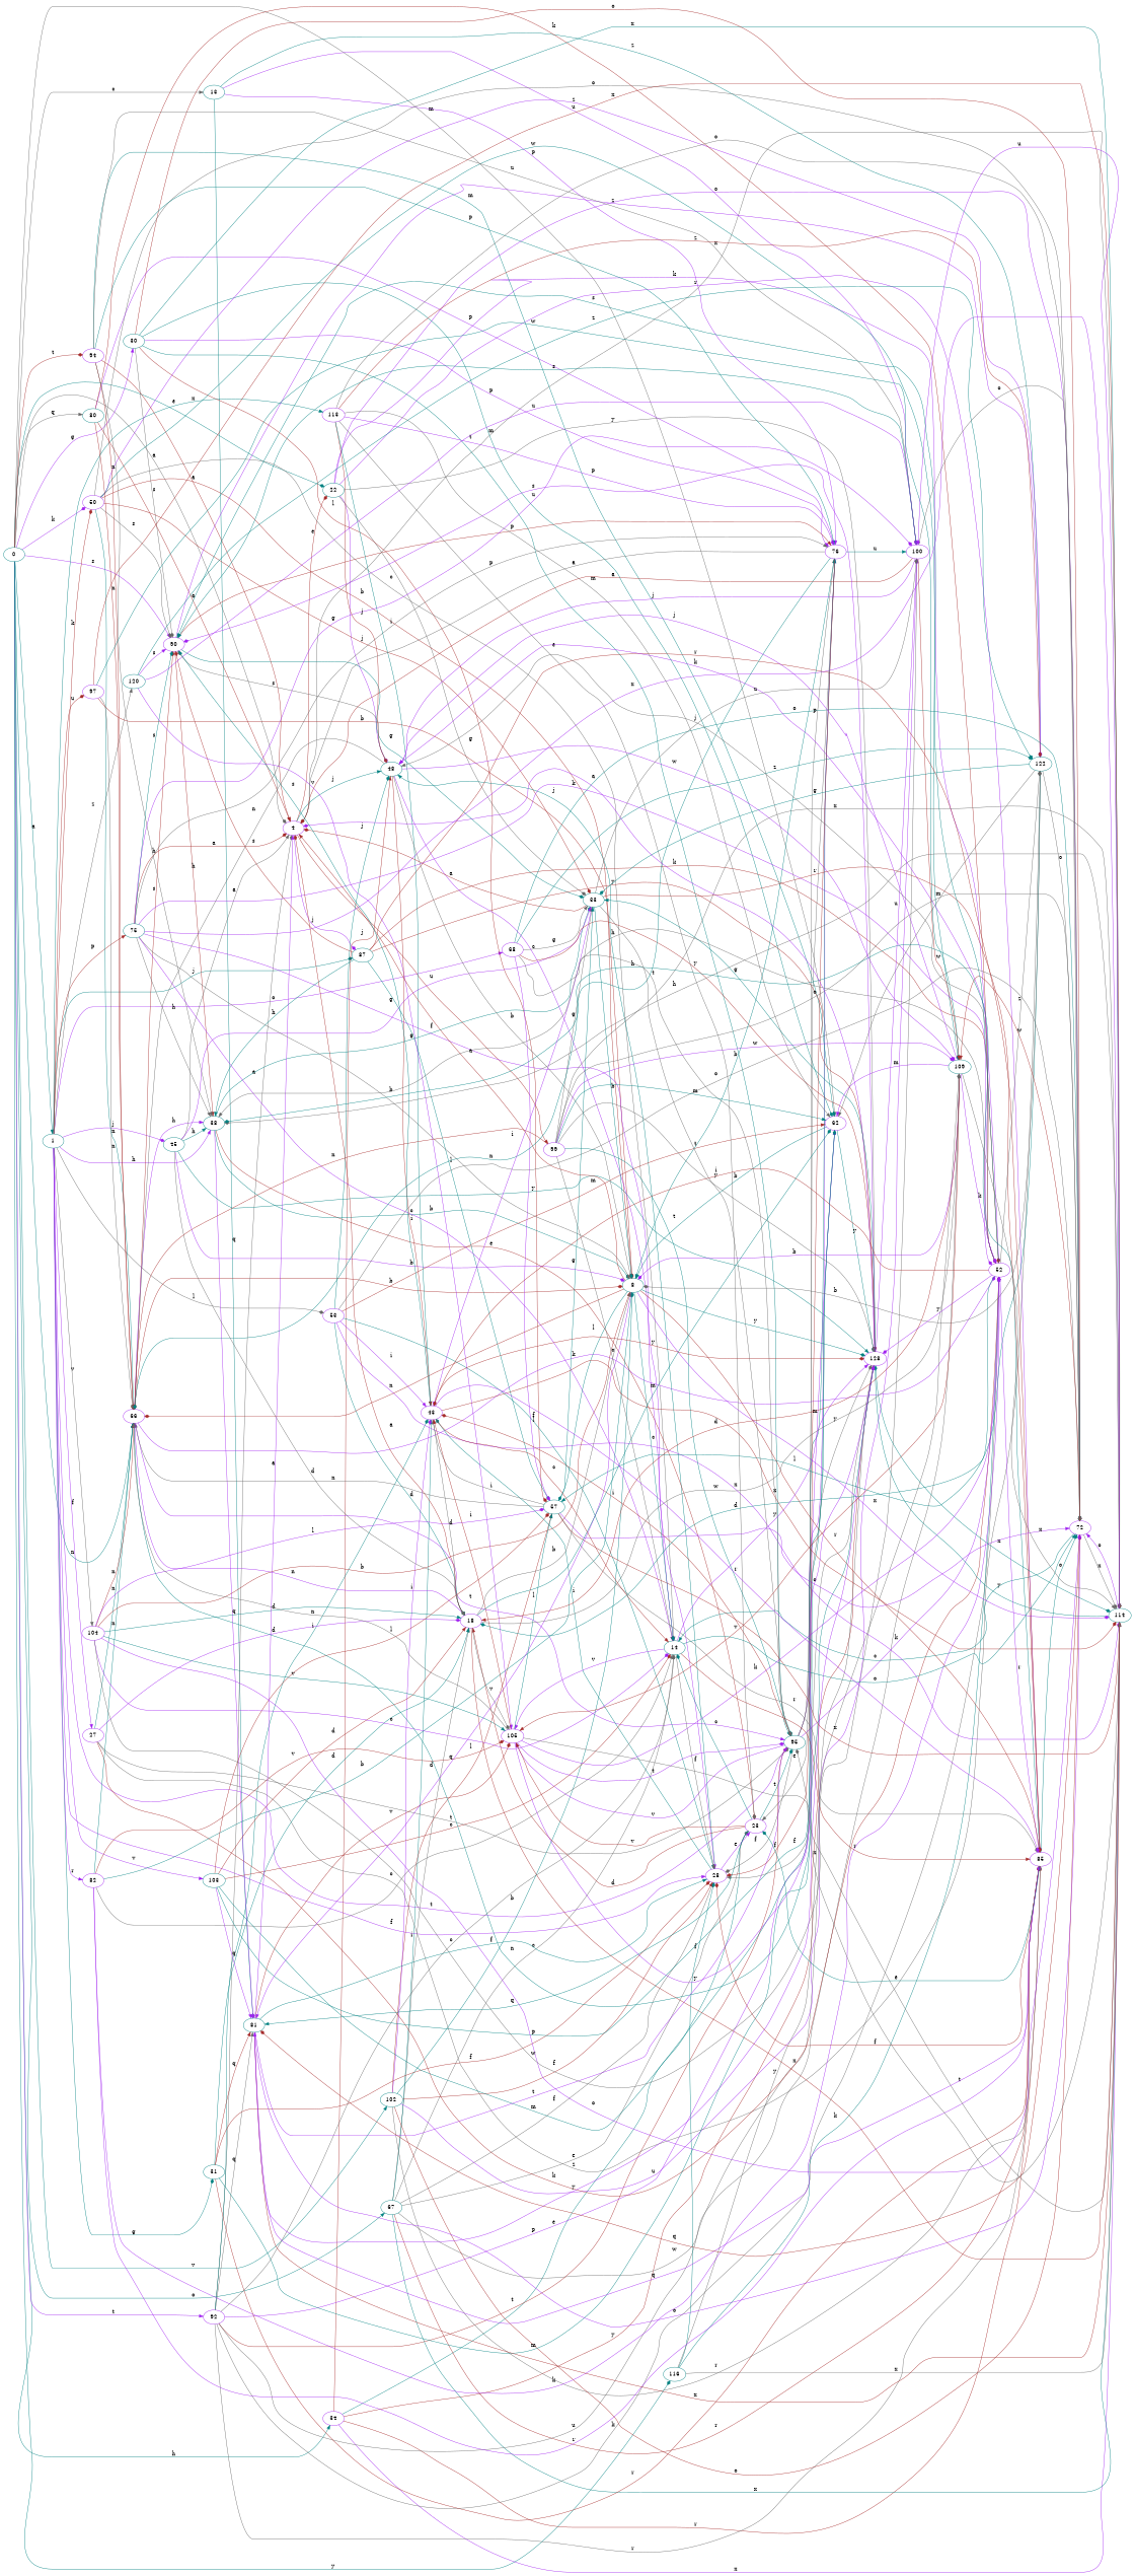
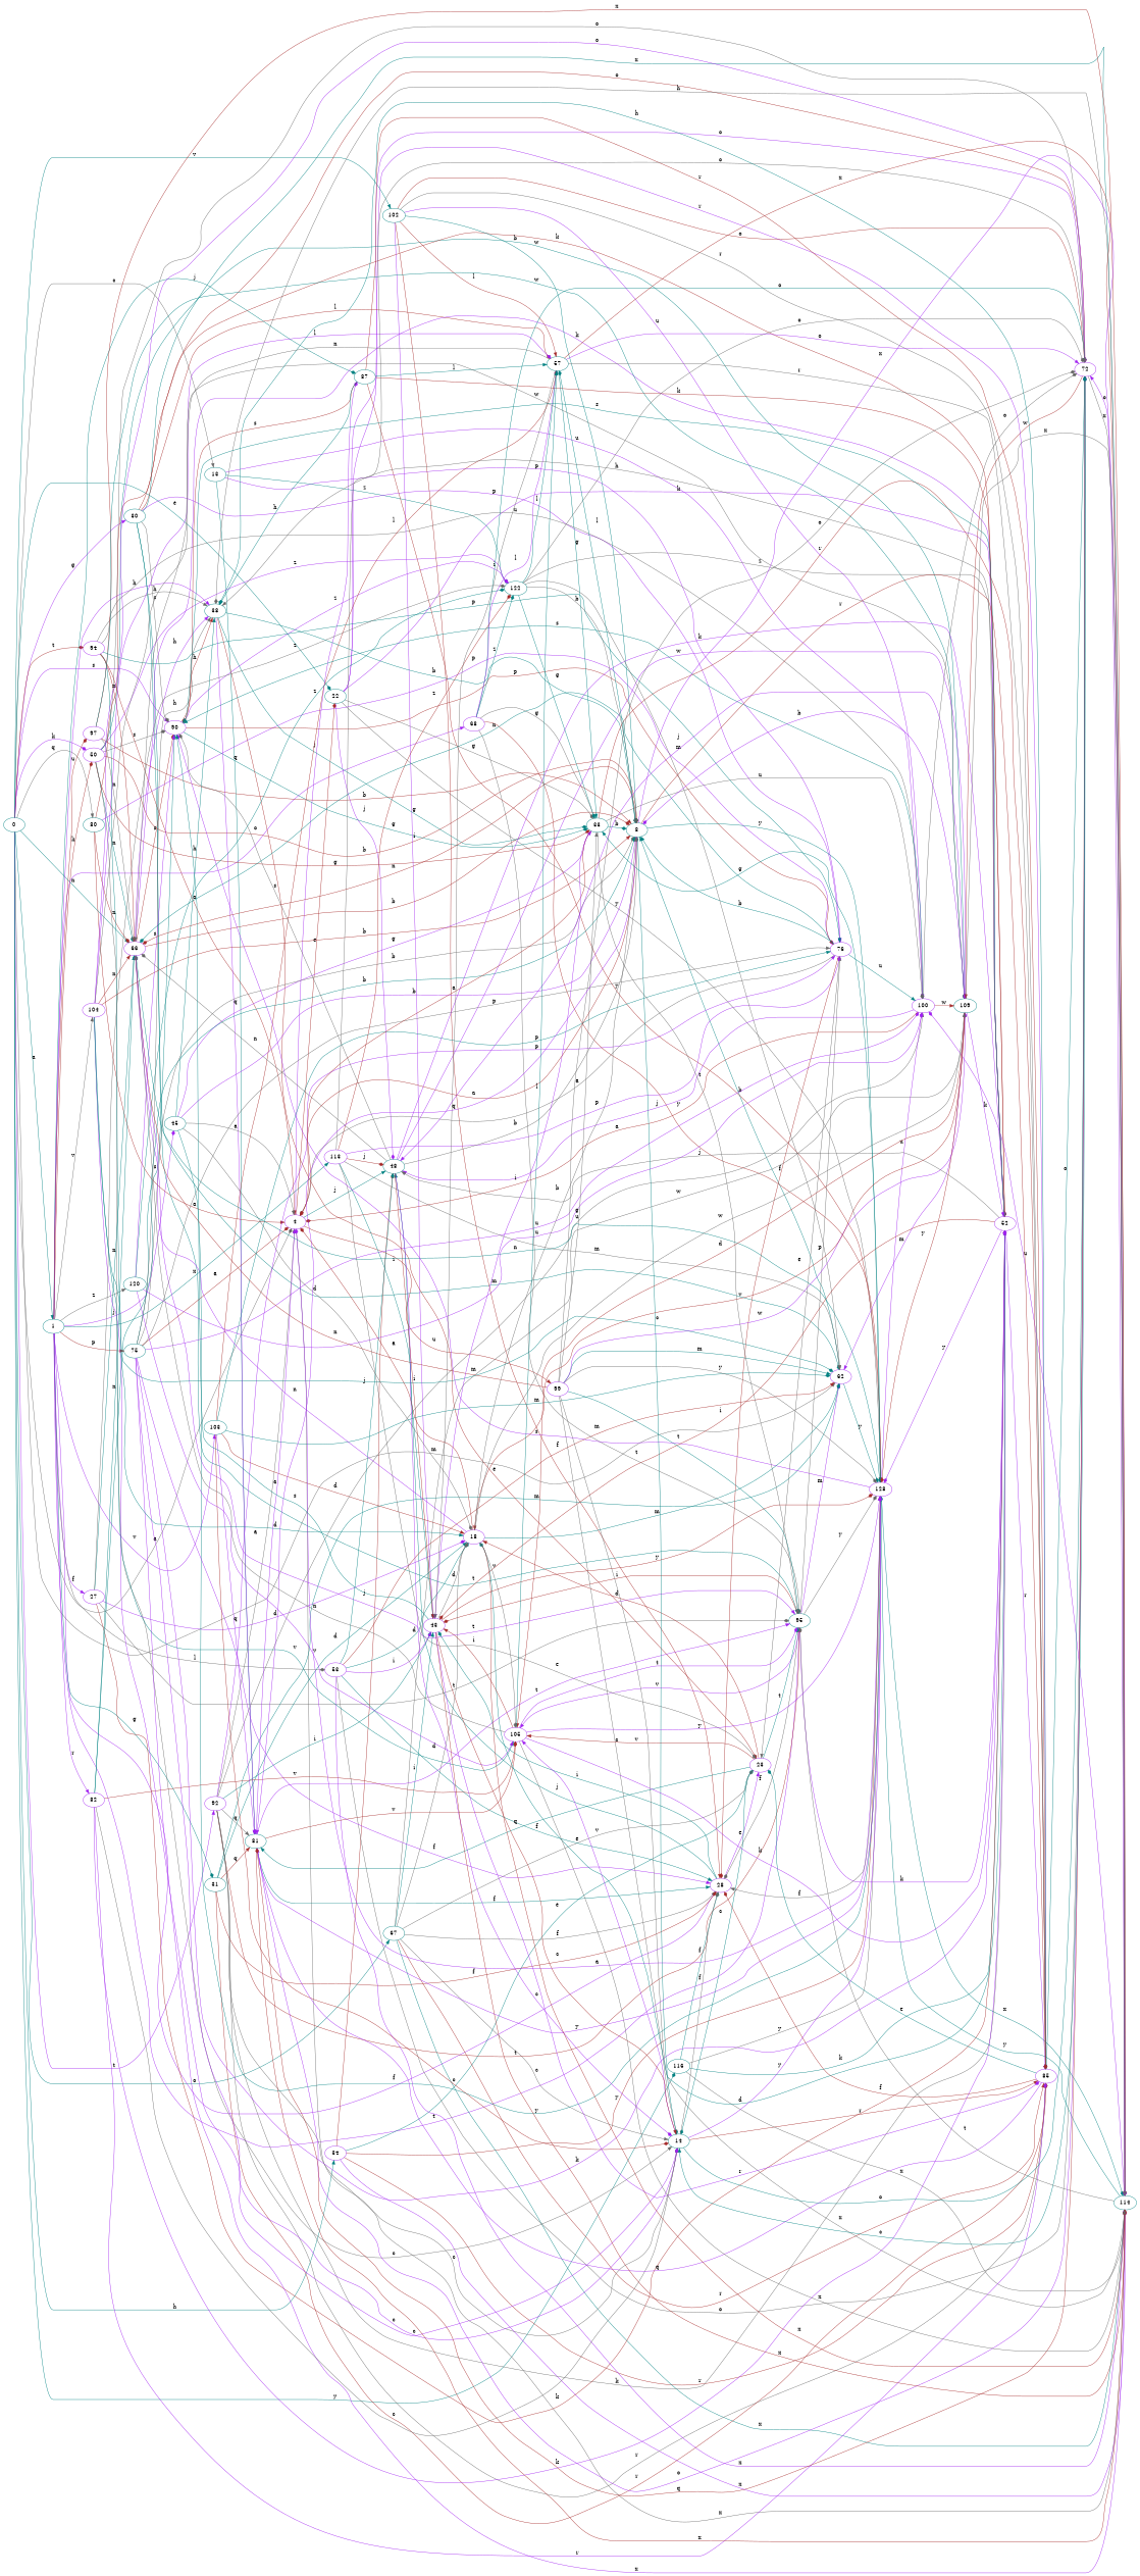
  strict digraph {
    rankdir=LR
    node [color=purple]
    edge [arrowhead=diamond color=purple]
    0 [color=teal]
    1 [color=teal]
    4
    13 [color=teal]
    22 [color=teal]
    30 [color=teal]
    34
    50
    62
    66
    67 [color=teal]
    80 [color=teal]
    90
    92
    94
    102 [color=teal]
    116 [color=teal]
    27
    28
    31 [color=teal]
    38 [color=teal]
    45 [color=teal]
    n23 [color=teal label=87]
    53
    68
    75 [color=teal]
    82
    95 [color=teal]
    97
    103 [color=teal]
    104
    113
    120 [color=teal]
    48 [color=teal]
    99
    114 [color=teal]
    81 [color=teal]
    76
    100
    122 [color=teal]
    85
    n42 [label=128]
    72
    33 [color=teal]
    52
    57 [color=teal]
    23
    8 [color=teal]
    14 [color=teal]
    109 [color=teal]
    18
    43
    105
    0 -> 1 [arrowhead=normal color=teal label=a]
    0 -> 4 [color=gray40 label=a]
    0 -> 13 [arrowhead=normal color=gray40 label=c]
    0 -> 22 [color=teal label=e]
    0 -> 30 [arrowhead=normal label=g]
    0 -> 34 [arrowhead=normal color=teal label=h]
    0 -> 50 [label=k]
    0 -> 62 [arrowhead=normal color=gray40 label=m]
    0 -> 66 [arrowhead=normal color=teal label=n]
    0 -> 67 [arrowhead=normal color=teal label=o]
    0 -> 80 [arrowhead=normal color=gray40 label=q]
    0 -> 90 [arrowhead=normal label=s]
    0 -> 92 [arrowhead=normal label=t]
    0 -> 94 [color=brown label=t]
    0 -> 102 [arrowhead=normal color=teal label=v]
    0 -> 116 [color=teal label=y]
    1 -> 50 [color=brown label=k]
    1 -> 27 [arrowhead=normal label=f]
    1 -> 28 [arrowhead=normal label=f]
    1 -> 31 [color=teal label=g]
    1 -> 38 [arrowhead=normal label=h]
    1 -> 45 [label=j]
    1 -> n23 [color=teal label=j]
    1 -> 53 [color=gray40 label=l]
    1 -> 68 [arrowhead=normal label=o]
    1 -> 75 [arrowhead=normal color=brown label=p]
    1 -> 82 [arrowhead=normal label=r]
    1 -> 95 [arrowhead=normal label=t]
    1 -> 97 [color=brown label=u]
    1 -> 103 [arrowhead=normal label=v]
    1 -> 104 [arrowhead=normal color=gray40 label=v]
    1 -> 113 [arrowhead=normal color=teal label=x]
    1 -> 120 [arrowhead=normal color=gray40 label=z]
    4 -> 22 [color=brown label=e]
    4 -> n23 [label=j]
    4 -> 48 [arrowhead=normal color=teal label=j]
    4 -> 99 [arrowhead=normal color=brown label=u]
    4 -> 114 [color=gray40 label=x]
    13 -> 81 [color=teal label=q]
    13 -> 76 [arrowhead=normal label=p]
    13 -> 100 [arrowhead=normal label=u]
    13 -> 122 [color=teal label=z]
    22 -> 48 [label=j]
    22 -> 85 [arrowhead=normal label=r]
    22 -> n42 [arrowhead=normal color=gray40 label=y]
    22 -> 72 [label=o]
    22 -> 33 [color=gray40 label=g]
    22 -> 52 [arrowhead=normal label=k]
    30 -> 62 [color=teal label=m]
    30 -> 90 [color=gray40 label=s]
    30 -> 95 [arrowhead=normal color=teal label=t]
    30 -> 114 [color=teal label=x]
    30 -> 76 [label=p]
    30 -> 72 [color=brown label=o]
    30 -> 57 [color=brown label=l]
    34 -> 48 [arrowhead=normal color=brown label=j]
    34 -> 114 [arrowhead=normal label=x]
    34 -> 85 [arrowhead=normal color=brown label=r]
    34 -> n42 [color=brown label=y]
    34 -> 23 [color=teal label=e]
    50 -> 66 [color=teal label=n]
    50 -> 90 [color=gray40 label=s]
    50 -> 122 [label=z]
    50 -> 72 [color=gray40 label=o]
    50 -> 33 [color=brown label=g]
    50 -> 8 [color=brown label=b]
    50 -> 14 [arrowhead=normal color=gray40 label=c]
    50 -> 109 [color=teal label=w]
    62 -> n42 [color=teal label=y]
    62 -> 8 [arrowhead=normal color=teal label=b]
    66 -> 90 [color=brown label=s]
    66 -> 38 [arrowhead=normal label=h]
    66 -> 95 [arrowhead=normal label=t]
    66 -> 52 [label=k]
    66 -> 8 [color=brown label=b]
    67 -> 28 [arrowhead=normal color=gray40 label=f]
    67 -> 114 [arrowhead=normal color=teal label=x]
    67 -> 85 [arrowhead=normal color=brown label=r]
    67 -> 23 [arrowhead=normal color=gray40 label=e]
    67 -> 14 [arrowhead=normal color=gray40 label=c]
    67 -> 109 [arrowhead=normal color=gray40 label=w]
    67 -> 18 [arrowhead=normal color=gray40 label=d]
    67 -> 43 [arrowhead=normal color=teal label=i]
    80 -> 4 [arrowhead=normal color=brown label=a]
    80 -> 66 [color=brown label=n]
    80 -> 76 [label=p]
    80 -> 52 [color=brown label=k]
    90 -> 38 [arrowhead=normal color=brown label=h]
    90 -> 76 [arrowhead=normal color=brown label=p]
    90 -> 122 [arrowhead=normal label=z]
    90 -> 33 [color=teal label=g]
    92 -> 4 [color=gray40 label=a]
    92 -> 95 [arrowhead=normal color=brown label=t]
    92 -> 81 [arrowhead=normal color=gray40 label=q]
    92 -> 76 [arrowhead=normal label=p]
    92 -> 100 [arrowhead=normal color=gray40 label=u]
    92 -> 85 [color=gray40 label=r]
    92 -> 52 [color=gray40 label=k]
    92 -> 14 [color=gray40 label=c]
    92 -> 43 [color=teal label=i]
    94 -> 4 [arrowhead=normal color=brown label=a]
    94 -> 62 [color=teal label=m]
    94 -> 66 [color=brown label=n]
    94 -> 38 [arrowhead=normal color=gray40 label=h]
    94 -> 76 [arrowhead=normal color=teal label=p]
    94 -> 100 [color=gray40 label=u]
    102 -> 28 [arrowhead=normal color=brown label=f]
    102 -> 100 [arrowhead=normal label=u]
    102 -> 85 [color=gray40 label=r]
    102 -> 72 [arrowhead=normal color=brown label=o]
    102 -> 57 [arrowhead=normal color=brown label=l]
    102 -> 8 [color=teal label=b]
    102 -> 43 [label=i]
    116 -> 28 [color=teal label=f]
    116 -> 114 [color=gray40 label=x]
    116 -> n42 [arrowhead=normal color=gray40 label=y]
    116 -> 52 [arrowhead=normal color=teal label=k]
    27 -> 66 [arrowhead=normal color=teal label=n]
    27 -> 95 [color=gray40 label=t]
    27 -> 122 [color=gray40 label=z]
    27 -> 52 [color=brown label=k]
    27 -> 18 [label=d]
    28 -> 48 [arrowhead=normal color=teal label=j]
    28 -> 23 [arrowhead=normal label=e]
    28 -> 43 [color=teal label=i]
    31 -> 62 [arrowhead=normal color=teal label=m]
    31 -> 28 [color=brown label=f]
    31 -> 81 [arrowhead=normal color=brown label=q]
    31 -> 85 [color=brown label=r]
    31 -> 18 [arrowhead=normal color=teal label=d]
    38 -> 81 [label=q]
    38 -> 33 [color=teal label=g]
    38 -> 23 [color=brown label=e]
    38 -> 8 [color=teal label=b]
    45 -> 4 [arrowhead=normal color=gray40 label=a]
    45 -> 38 [arrowhead=normal color=teal label=h]
    45 -> n42 [arrowhead=normal color=teal label=y]
    45 -> 33 [arrowhead=normal label=g]
    45 -> 8 [label=b]
    45 -> 18 [color=gray40 label=d]
    n23 -> 90 [color=brown label=s]
    n23 -> 38 [arrowhead=normal color=teal label=h]
    n23 -> 85 [color=brown label=r]
    n23 -> n42 [arrowhead=normal color=brown label=y]
    n23 -> 52 [color=brown label=k]
    n23 -> 57 [arrowhead=normal color=teal label=l]
    53 -> 62 [arrowhead=normal color=brown label=m]
    53 -> 28 [arrowhead=normal color=teal label=f]
    53 -> 48 [color=teal label=j]
    53 -> 114 [label=x]
    53 -> 72 [color=gray40 label=o]
    53 -> 18 [color=teal label=d]
    53 -> 43 [arrowhead=normal label=i]
    68 -> 95 [color=gray40 label=t]
    68 -> 122 [color=teal label=z]
    68 -> n42 [arrowhead=normal color=brown label=y]
    68 -> 72 [arrowhead=normal color=teal label=o]
    68 -> 33 [arrowhead=normal color=gray40 label=g]
    68 -> 57 [label=l]
    75 -> 4 [color=brown label=a]
    75 -> 90 [color=teal label=s]
    75 -> 28 [arrowhead=normal label=f]
    75 -> 38 [arrowhead=normal color=gray40 label=h]
    75 -> 114 [arrowhead=normal label=x]
    75 -> 76 [arrowhead=normal color=gray40 label=p]
    75 -> 100 [label=u]
    75 -> 52 [label=k]
    75 -> 8 [color=gray40 label=b]
    75 -> 14 [arrowhead=normal label=c]
    82 -> 66 [arrowhead=normal color=teal label=n]
    82 -> 85 [label=r]
    82 -> 52 [label=k]
    82 -> 8 [color=teal label=b]
    82 -> 14 [arrowhead=normal color=gray40 label=c]
    82 -> 105 [color=brown label=v]
    95 -> 62 [arrowhead=normal label=m]
    95 -> 28 [color=gray40 label=f]
    95 -> 76 [arrowhead=normal color=gray40 label=p]
    95 -> n42 [color=gray40 label=y]
    95 -> 52 [label=k]
    95 -> 43 [color=brown label=i]
    95 -> 105 [arrowhead=normal label=v]
    97 -> 66 [arrowhead=normal color=gray40 label=n]
    97 -> 114 [color=brown label=x]
    97 -> 8 [arrowhead=normal color=brown label=b]
    97 -> 109 [color=teal label=w]
    103 -> 62 [color=teal label=m]
    103 -> 81 [arrowhead=normal label=q]
    103 -> 76 [arrowhead=normal color=teal label=p]
    103 -> 57 [color=brown label=l]
    103 -> 14 [color=brown label=c]
    103 -> 18 [arrowhead=normal color=brown label=d]
    104 -> 66 [arrowhead=normal color=brown label=n]
    104 -> 72 [label=o]
    104 -> 57 [label=l]
    104 -> 8 [arrowhead=normal color=brown label=b]
    104 -> 14 [label=c]
    104 -> 109 [color=gray40 label=w]
    104 -> 18 [arrowhead=normal color=teal label=d]
    104 -> 105 [arrowhead=normal color=teal label=v]
    113 -> 62 [arrowhead=normal color=gray40 label=m]
    113 -> 48 [color=brown label=j]
    113 -> 76 [label=p]
    113 -> 122 [color=brown label=z]
    113 -> 72 [color=gray40 label=o]
    113 -> 23 [color=gray40 label=e]
    113 -> 43 [arrowhead=normal color=teal label=i]
    120 -> 90 [arrowhead=normal label=s]
    120 -> 100 [label=u]
    120 -> 122 [color=teal label=z]
    120 -> 105 [arrowhead=normal label=v]
    48 -> 66 [color=gray40 label=n]
    48 -> 90 [color=gray40 label=s]
    48 -> 52 [label=k]
    48 -> 8 [color=gray40 label=b]
    48 -> 14 [label=c]
    48 -> 109 [label=w]
    48 -> 43 [arrowhead=normal color=brown label=i]
    99 -> 62 [arrowhead=normal color=teal label=m]
    99 -> 66 [arrowhead=normal color=brown label=n]
    99 -> 95 [color=teal label=t]
    99 -> 114 [arrowhead=normal color=gray40 label=x]
    99 -> n42 [color=gray40 label=y]
    99 -> 72 [color=gray40 label=o]
    99 -> 33 [arrowhead=normal color=gray40 label=g]
    99 -> 14 [arrowhead=normal color=gray40 label=c]
    99 -> 109 [label=w]
    114 -> 38 [color=gray40 label=h]
    114 -> 95 [color=gray40 label=t]
    114 -> 100 [label=u]
    114 -> n42 [color=teal label=y]
    114 -> 72 [arrowhead=normal label=o]
    81 -> 4 [arrowhead=normal label=a]
    81 -> 28 [arrowhead=normal color=teal label=f]
    81 -> 95 [arrowhead=normal label=t]
    81 -> 114 [arrowhead=normal color=brown label=x]
    81 -> n42 [label=y]
    81 -> 72 [label=o]
    81 -> 105 [color=brown label=v]
    76 -> 4 [arrowhead=normal color=gray40 label=a]
    76 -> 66 [color=teal label=n]
    76 -> 28 [color=brown label=f]
    76 -> 100 [arrowhead=normal color=teal label=u]
    76 -> 23 [arrowhead=normal color=gray40 label=e]
    76 -> 8 [arrowhead=normal color=teal label=b]
    100 -> 4 [color=brown label=a]
    100 -> 90 [arrowhead=normal color=teal label=s]
    100 -> 48 [arrowhead=normal label=j]
    100 -> 72 [color=gray40 label=o]
    100 -> 109 [arrowhead=normal color=brown label=w]
    122 -> 62 [arrowhead=normal color=gray40 label=m]
    122 -> 72 [color=gray40 label=o]
    122 -> 33 [color=teal label=g]
    122 -> 57 [arrowhead=normal color=teal label=l]
    122 -> 8 [color=gray40 label=b]
    85 -> 28 [color=brown label=f]
    85 -> 38 [color=teal label=h]
    85 -> 81 [arrowhead=normal label=q]
    85 -> 72 [color=teal label=o]
    85 -> 23 [color=teal label=e]
    n42 -> 4 [label=a]
    n42 -> 66 [color=teal label=n]
    n42 -> 90 [label=s]
    n42 -> 28 [arrowhead=normal color=gray40 label=f]
    n42 -> 114 [color=teal label=x]
    n42 -> 100 [label=u]
    n42 -> 33 [arrowhead=normal color=teal label=g]
    72 -> 114 [color=gray40 label=x]
    72 -> 81 [color=brown label=q]
    72 -> 14 [arrowhead=normal color=teal label=c]
    72 -> 109 [arrowhead=normal color=brown label=w]
    33 -> 4 [color=brown label=a]
    33 -> 95 [color=gray40 label=t]
    33 -> 100 [color=gray40 label=u]
    33 -> 85 [color=brown label=r]
    33 -> 8 [color=teal label=b]
    33 -> 43 [arrowhead=normal label=i]
    52 -> 90 [arrowhead=normal color=teal label=s]
    52 -> 38 [arrowhead=normal color=gray40 label=h]
    52 -> 48 [arrowhead=normal color=gray40 label=j]
-   52 -> 122 [color=gray40 label=z]
+   122 -> 52 [color=gray40 label=z]
    52 -> 85 [label=r]
    52 -> n42 [label=y]
    52 -> 18 [color=teal label=d]
    52 -> 43 [color=brown label=i]
    57 -> 66 [arrowhead=normal color=gray40 label=n]
    57 -> 114 [arrowhead=normal color=brown label=x]
    57 -> 85 [color=gray40 label=r]
    57 -> 72 [arrowhead=normal label=o]
    57 -> 33 [arrowhead=normal color=teal label=g]
    57 -> 43 [arrowhead=normal color=gray40 label=i]
    23 -> 95 [color=teal label=t]
    23 -> 81 [arrowhead=normal color=teal label=q]
    23 -> 14 [color=teal label=c]
    23 -> 18 [arrowhead=normal color=brown label=d]
    23 -> 105 [arrowhead=normal color=brown label=v]
    8 -> 4 [arrowhead=normal color=brown label=a]
    8 -> 66 [color=brown label=n]
    8 -> 114 [label=x]
    8 -> 81 [arrowhead=normal label=q]
    8 -> 85 [color=brown label=r]
    8 -> n42 [color=teal label=y]
    8 -> 57 [color=teal label=l]
    8 -> 14 [color=teal label=c]
    14 -> 28 [color=gray40 label=f]
    14 -> 85 [arrowhead=normal color=brown label=r]
    14 -> n42 [arrowhead=normal label=y]
    14 -> 72 [arrowhead=normal color=teal label=o]
    14 -> 105 [arrowhead=normal label=v]
    109 -> 62 [arrowhead=normal label=m]
    109 -> 48 [arrowhead=normal label=j]
    109 -> 114 [arrowhead=normal color=gray40 label=x]
+   109 -> n42 [color=brown label=y]
    109 -> 52 [arrowhead=normal label=k]
    109 -> 8 [label=b]
    109 -> 18 [arrowhead=normal color=brown label=d]
    109 -> 105 [arrowhead=normal color=brown label=v]
    18 -> 4 [color=brown label=a]
    18 -> 62 [color=teal label=m]
    18 -> 66 [label=n]
    18 -> 114 [arrowhead=normal color=brown label=x]
    18 -> 8 [arrowhead=normal color=gray40 label=b]
    18 -> 109 [arrowhead=normal color=gray40 label=w]
    18 -> 105 [color=gray40 label=v]
    43 -> 90 [arrowhead=normal color=teal label=s]
    43 -> 114 [color=brown label=x]
    43 -> 85 [label=r]
    43 -> n42 [color=brown label=y]
    43 -> 14 [arrowhead=normal color=brown label=c]
    43 -> 18 [color=gray40 label=d]
    105 -> 66 [color=gray40 label=n]
    105 -> 95 [label=t]
    105 -> 114 [arrowhead=normal color=gray40 label=x]
    105 -> n42 [arrowhead=normal label=y]
    105 -> 52 [arrowhead=normal label=k]
    105 -> 57 [arrowhead=normal color=teal label=l]
    105 -> 43 [arrowhead=normal color=brown label=i]
  }
